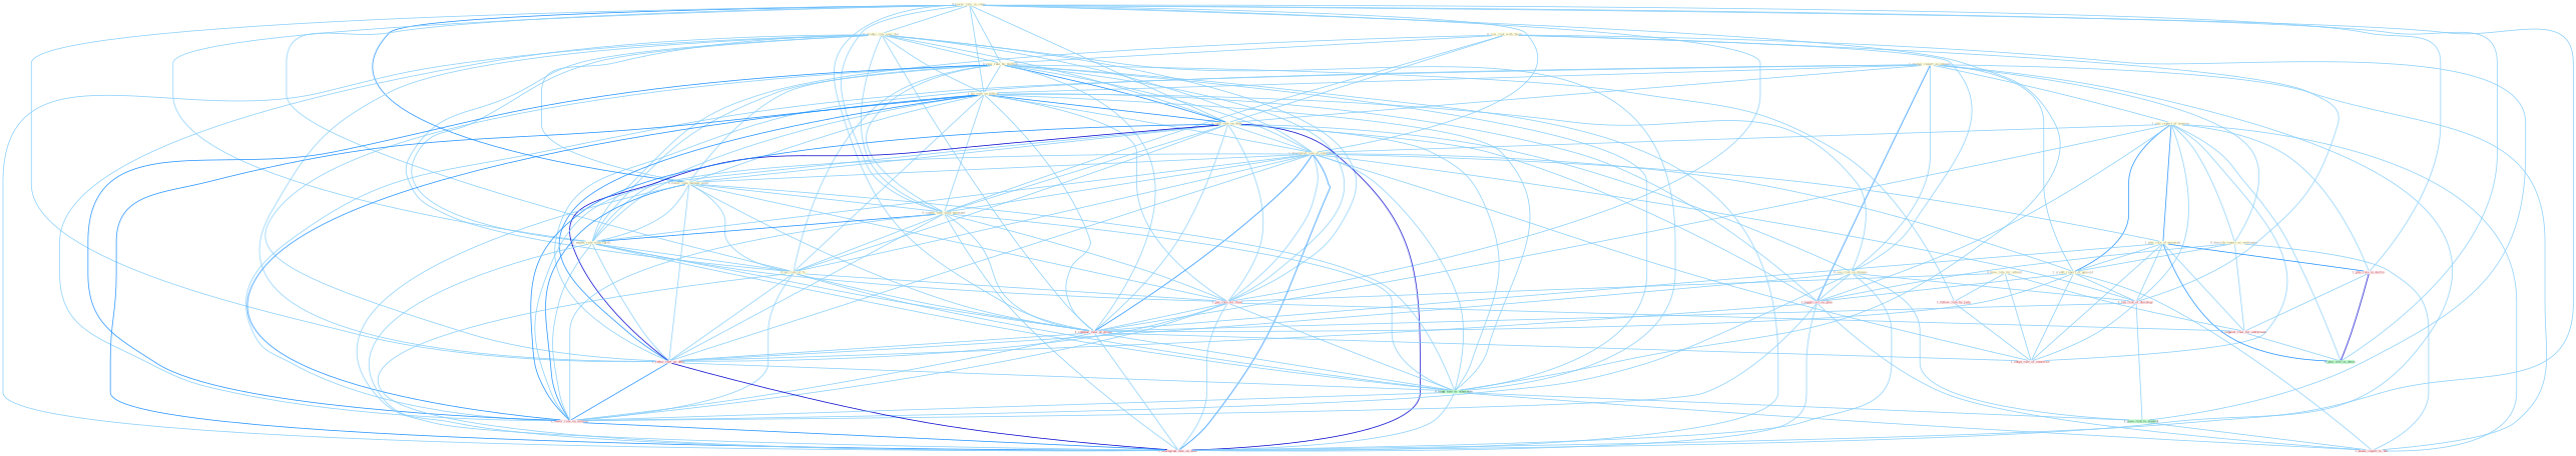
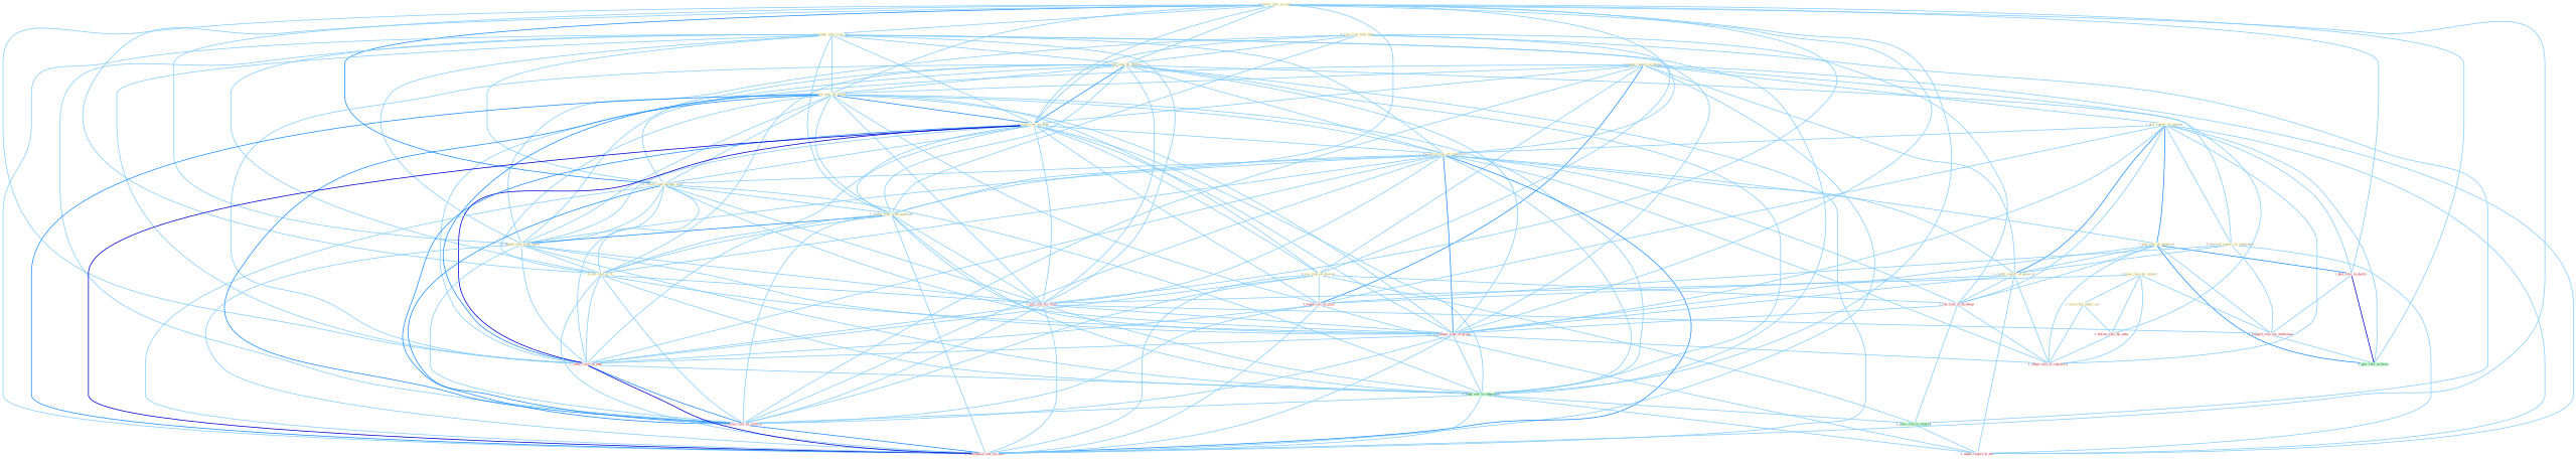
  graph {
    node [color="#ffffe0" fixedsize=true fontcolor="#8b7d6b" fontsize=4 shape=polygon style=filled]
    edge [color="#87cefa" w=1]
    "1_prepar_report_on_impact " [height=.06 width=.5]
    "0_rais_risk_with_them " [height=.06 width=.5]
    "0_lower_rate_in_come " [height=.06 width=.5]
    "0_produc_rate_over_dai " [height=.06 width=.5]
    "1_plai_report_of_tension " [height=.06 width=.5]
    "0_rais_rate_by_million " [height=.06 width=.5]
    "1_fix_rate_on_billion " [height=.06 width=.5]
    "0_rais_rate_on_debt " [height=.06 width=.5]
    "1_downgrad_rate_of_subsidiari " [height=.06 width=.5]
    "1_plai_role_of_messiah " [height=.06 width=.5]
    "0_lower_rate_becaus_level " [height=.06 width=.5]
    "0_have_rule_for_attend " [height=.06 width=.5]
    "0_describ_report_as_entitynam " [height=.06 width=.5]
    "1_credit_report_of_genocid " [height=.06 width=.5]
    "0_confus_rate_with_payment " [height=.06 width=.5]
    "0_see_risk_on_dimens " [height=.06 width=.5]
    "0_negoti_rate_with_thrift " [height=.06 width=.5]
+   "1_issu_rule_under_act " [height=.06 width=.5]
    "0_set_rate_at_% " [height=.06 width=.5]
    "1_run_risk_of_disintegr " [color="#fff0f5" fontcolor="#b22222" height=.06 width=.5]
    "1_plai_role_in_declin " [color="#fff0f5" fontcolor="#b22222" height=.06 width=.5]
    n22 [color="#fff0f5" fontcolor="#b22222" height=.06 label="1_suppli_act_on_plan" width=.5]
    "1_pai_rate_for_fund " [color="#fff0f5" fontcolor="#b22222" height=.06 width=.5]
    "1_follow_rule_by_judg " [color="#fff0f5" fontcolor="#b22222" height=.06 width=.5]
    "1_compar_rate_of_group " [color="#fff0f5" fontcolor="#b22222" height=.06 width=.5]
    "1_reduc_rate_on_debt " [color="#fff0f5" fontcolor="#b22222" height=.06 width=.5]
    "1_support_role_for_entitynam " [color="#fff0f5" fontcolor="#b22222" height=.06 width=.5]
    "1_adopt_rule_of_construct " [color="#fff0f5" fontcolor="#b22222" height=.06 width=.5]
    "1_lower_rate_on_million " [color="#fff0f5" fontcolor="#b22222" height=.06 width=.5]
    "1_downgrad_rate_on_debt " [color="#fff0f5" fontcolor="#b22222" height=.06 width=.5]
    "1_make_report_to_the " [color="#fff0f5" fontcolor="#b22222" height=.06 width=.5]
    "1_pose_risk_to_student " [color="#BDFCC9" fontcolor="#2f4f4f" height=.06 width=.5]
    "0_nudg_rate_to_othernum " [color="#BDFCC9" fontcolor="#2f4f4f" height=.06 width=.5]
    "0_plai_role_in_decis " [color="#BDFCC9" fontcolor="#2f4f4f" height=.06 width=.5]
    subgraph sub_1 {
      "1_prepar_report_on_impact "
      "0_rais_risk_with_them "
      "0_lower_rate_in_come "
      "0_produc_rate_over_dai "
      "1_plai_report_of_tension "
      "0_rais_rate_by_million "
      "1_fix_rate_on_billion "
      "0_rais_rate_on_debt "
      "1_downgrad_rate_of_subsidiari "
      "1_plai_role_of_messiah "
      "0_lower_rate_becaus_level "
      "0_have_rule_for_attend "
      "0_describ_report_as_entitynam "
      "1_credit_report_of_genocid "
      "0_confus_rate_with_payment "
      "0_see_risk_on_dimens "
      "0_negoti_rate_with_thrift "
+     "1_issu_rule_under_act "
      "0_set_rate_at_% "
    }
    subgraph sub_2 {
      "1_run_risk_of_disintegr "
      "1_plai_role_in_declin "
      n22
      "1_pai_rate_for_fund "
      "1_follow_rule_by_judg "
      "1_compar_rate_of_group "
      "1_reduc_rate_on_debt "
      "1_support_role_for_entitynam "
      "1_adopt_rule_of_construct "
      "1_lower_rate_on_million "
      "1_downgrad_rate_on_debt "
      "1_make_report_to_the "
    }
    "1_prepar_report_on_impact " -- "1_plai_report_of_tension "
    "1_prepar_report_on_impact " -- "1_fix_rate_on_billion "
    "1_prepar_report_on_impact " -- "0_rais_rate_on_debt "
    "1_prepar_report_on_impact " -- "0_describ_report_as_entitynam "
    "1_prepar_report_on_impact " -- "1_credit_report_of_genocid "
    "1_prepar_report_on_impact " -- "0_see_risk_on_dimens "
    "1_prepar_report_on_impact " -- n22 [color="#1e90ff" w=2]
    "1_prepar_report_on_impact " -- "1_reduc_rate_on_debt "
    "1_prepar_report_on_impact " -- "1_lower_rate_on_million "
    "1_prepar_report_on_impact " -- "1_downgrad_rate_on_debt "
    "1_prepar_report_on_impact " -- "1_make_report_to_the "
    "0_rais_risk_with_them " -- "0_rais_rate_by_million "
    "0_rais_risk_with_them " -- "0_rais_rate_on_debt "
    "0_rais_risk_with_them " -- "0_confus_rate_with_payment "
    "0_rais_risk_with_them " -- "0_see_risk_on_dimens "
    "0_rais_risk_with_them " -- "0_negoti_rate_with_thrift "
    "0_rais_risk_with_them " -- "1_run_risk_of_disintegr "
    "0_rais_risk_with_them " -- "1_pose_risk_to_student "
    "0_lower_rate_in_come " -- "0_produc_rate_over_dai "
    "0_lower_rate_in_come " -- "0_rais_rate_by_million "
    "0_lower_rate_in_come " -- "1_fix_rate_on_billion "
    "0_lower_rate_in_come " -- "0_rais_rate_on_debt "
    "0_lower_rate_in_come " -- "1_downgrad_rate_of_subsidiari "
    "0_lower_rate_in_come " -- "0_lower_rate_becaus_level " [color="#1e90ff" w=2]
    "0_lower_rate_in_come " -- "0_confus_rate_with_payment "
    "0_lower_rate_in_come " -- "0_negoti_rate_with_thrift "
    "0_lower_rate_in_come " -- "0_set_rate_at_% "
    "0_lower_rate_in_come " -- "1_plai_role_in_declin "
    "0_lower_rate_in_come " -- "1_pai_rate_for_fund "
    "0_lower_rate_in_come " -- "1_compar_rate_of_group "
    "0_lower_rate_in_come " -- "1_reduc_rate_on_debt "
    "0_lower_rate_in_come " -- "1_downgrad_rate_on_debt "
    "0_lower_rate_in_come " -- "0_nudg_rate_to_othernum "
    "0_lower_rate_in_come " -- "0_plai_role_in_decis "
    "0_produc_rate_over_dai " -- "0_rais_rate_by_million "
    "0_produc_rate_over_dai " -- "1_fix_rate_on_billion "
    "0_produc_rate_over_dai " -- "0_rais_rate_on_debt "
    "0_produc_rate_over_dai " -- "1_downgrad_rate_of_subsidiari "
    "0_produc_rate_over_dai " -- "0_lower_rate_becaus_level "
    "0_produc_rate_over_dai " -- "0_confus_rate_with_payment "
    "0_produc_rate_over_dai " -- "0_negoti_rate_with_thrift "
    "0_produc_rate_over_dai " -- "0_set_rate_at_% "
    "0_produc_rate_over_dai " -- "1_pai_rate_for_fund "
    "0_produc_rate_over_dai " -- "1_compar_rate_of_group "
    "0_produc_rate_over_dai " -- "1_reduc_rate_on_debt "
    "0_produc_rate_over_dai " -- "1_lower_rate_on_million "
    "0_produc_rate_over_dai " -- "1_downgrad_rate_on_debt "
    "0_produc_rate_over_dai " -- "0_nudg_rate_to_othernum "
    "1_plai_report_of_tension " -- "1_downgrad_rate_of_subsidiari "
    "1_plai_report_of_tension " -- "1_plai_role_of_messiah " [color="#1e90ff" w=2]
    "1_plai_report_of_tension " -- "0_describ_report_as_entitynam "
    "1_plai_report_of_tension " -- "1_credit_report_of_genocid " [color="#1e90ff" w=2]
    "1_plai_report_of_tension " -- "1_run_risk_of_disintegr "
    "1_plai_report_of_tension " -- "1_plai_role_in_declin "
    "1_plai_report_of_tension " -- n22
    "1_plai_report_of_tension " -- "1_compar_rate_of_group "
    "1_plai_report_of_tension " -- "1_adopt_rule_of_construct "
    "1_plai_report_of_tension " -- "1_make_report_to_the "
    "1_plai_report_of_tension " -- "0_plai_role_in_decis "
    "0_rais_rate_by_million " -- "1_fix_rate_on_billion "
    "0_rais_rate_by_million " -- "0_rais_rate_on_debt " [color="#1e90ff" w=2]
    "0_rais_rate_by_million " -- "1_downgrad_rate_of_subsidiari "
    "0_rais_rate_by_million " -- "0_lower_rate_becaus_level "
    "0_rais_rate_by_million " -- "0_confus_rate_with_payment "
    "0_rais_rate_by_million " -- "0_negoti_rate_with_thrift "
    "0_rais_rate_by_million " -- "0_set_rate_at_% "
    "0_rais_rate_by_million " -- "1_pai_rate_for_fund "
    "0_rais_rate_by_million " -- "1_follow_rule_by_judg "
    "0_rais_rate_by_million " -- "1_compar_rate_of_group "
    "0_rais_rate_by_million " -- "1_reduc_rate_on_debt "
-   "0_rais_rate_by_million " -- "1_lower_rate_on_million " [color="#1e90ff" w=2]
    "0_rais_rate_by_million " -- "1_downgrad_rate_on_debt "
    "0_rais_rate_by_million " -- "0_nudg_rate_to_othernum "
    "1_fix_rate_on_billion " -- "0_rais_rate_on_debt " [color="#1e90ff" w=2]
    "1_fix_rate_on_billion " -- "1_downgrad_rate_of_subsidiari "
    "1_fix_rate_on_billion " -- "0_lower_rate_becaus_level "
    "1_fix_rate_on_billion " -- "0_confus_rate_with_payment "
    "1_fix_rate_on_billion " -- "0_see_risk_on_dimens "
    "1_fix_rate_on_billion " -- "0_negoti_rate_with_thrift "
    "1_fix_rate_on_billion " -- "0_set_rate_at_% "
    "1_fix_rate_on_billion " -- n22
    "1_fix_rate_on_billion " -- "1_pai_rate_for_fund "
    "1_fix_rate_on_billion " -- "1_compar_rate_of_group "
    "1_fix_rate_on_billion " -- "1_reduc_rate_on_debt " [color="#1e90ff" w=2]
    "1_fix_rate_on_billion " -- "1_lower_rate_on_million " [color="#1e90ff" w=2]
    "1_fix_rate_on_billion " -- "1_downgrad_rate_on_debt " [color="#1e90ff" w=2]
    "1_fix_rate_on_billion " -- "0_nudg_rate_to_othernum "
    "0_rais_rate_on_debt " -- "1_downgrad_rate_of_subsidiari "
    "0_rais_rate_on_debt " -- "0_lower_rate_becaus_level "
    "0_rais_rate_on_debt " -- "0_confus_rate_with_payment "
    "0_rais_rate_on_debt " -- "0_see_risk_on_dimens "
    "0_rais_rate_on_debt " -- "0_negoti_rate_with_thrift "
    "0_rais_rate_on_debt " -- "0_set_rate_at_% "
    "0_rais_rate_on_debt " -- n22
    "0_rais_rate_on_debt " -- "1_pai_rate_for_fund "
    "0_rais_rate_on_debt " -- "1_compar_rate_of_group "
    "0_rais_rate_on_debt " -- "1_reduc_rate_on_debt " [color="#0000cd" w=3]
    "0_rais_rate_on_debt " -- "1_lower_rate_on_million " [color="#1e90ff" w=2]
    "0_rais_rate_on_debt " -- "1_downgrad_rate_on_debt " [color="#0000cd" w=3]
    "0_rais_rate_on_debt " -- "0_nudg_rate_to_othernum "
    "1_downgrad_rate_of_subsidiari " -- "1_plai_role_of_messiah "
    "1_downgrad_rate_of_subsidiari " -- "0_lower_rate_becaus_level "
    "1_downgrad_rate_of_subsidiari " -- "1_credit_report_of_genocid "
    "1_downgrad_rate_of_subsidiari " -- "0_confus_rate_with_payment "
    "1_downgrad_rate_of_subsidiari " -- "0_negoti_rate_with_thrift "
    "1_downgrad_rate_of_subsidiari " -- "0_set_rate_at_% "
    "1_downgrad_rate_of_subsidiari " -- "1_run_risk_of_disintegr "
    "1_downgrad_rate_of_subsidiari " -- "1_pai_rate_for_fund "
    "1_downgrad_rate_of_subsidiari " -- "1_compar_rate_of_group " [color="#1e90ff" w=2]
    "1_downgrad_rate_of_subsidiari " -- "1_reduc_rate_on_debt "
    "1_downgrad_rate_of_subsidiari " -- "1_adopt_rule_of_construct "
    "1_downgrad_rate_of_subsidiari " -- "1_lower_rate_on_million "
    "1_downgrad_rate_of_subsidiari " -- "1_downgrad_rate_on_debt " [color="#1e90ff" w=2]
    "1_downgrad_rate_of_subsidiari " -- "0_nudg_rate_to_othernum "
    "1_plai_role_of_messiah " -- "1_credit_report_of_genocid "
    "1_plai_role_of_messiah " -- "1_run_risk_of_disintegr "
    "1_plai_role_of_messiah " -- "1_plai_role_in_declin " [color="#1e90ff" w=2]
    "1_plai_role_of_messiah " -- "1_compar_rate_of_group "
    "1_plai_role_of_messiah " -- "1_support_role_for_entitynam "
    "1_plai_role_of_messiah " -- "1_adopt_rule_of_construct "
    "1_plai_role_of_messiah " -- "0_plai_role_in_decis " [color="#1e90ff" w=2]
    "0_lower_rate_becaus_level " -- "0_confus_rate_with_payment "
    "0_lower_rate_becaus_level " -- "0_negoti_rate_with_thrift "
    "0_lower_rate_becaus_level " -- "0_set_rate_at_% "
    "0_lower_rate_becaus_level " -- "1_pai_rate_for_fund "
    "0_lower_rate_becaus_level " -- "1_compar_rate_of_group "
    "0_lower_rate_becaus_level " -- "1_reduc_rate_on_debt "
    "0_lower_rate_becaus_level " -- "1_lower_rate_on_million " [color="#1e90ff" w=2]
    "0_lower_rate_becaus_level " -- "1_downgrad_rate_on_debt "
    "0_lower_rate_becaus_level " -- "0_nudg_rate_to_othernum "
+   "0_have_rule_for_attend " -- "1_issu_rule_under_act "
    "0_have_rule_for_attend " -- "1_pai_rate_for_fund "
    "0_have_rule_for_attend " -- "1_follow_rule_by_judg "
    "0_have_rule_for_attend " -- "1_support_role_for_entitynam "
    "0_have_rule_for_attend " -- "1_adopt_rule_of_construct "
    "0_describ_report_as_entitynam " -- "1_credit_report_of_genocid "
    "0_describ_report_as_entitynam " -- n22
    "0_describ_report_as_entitynam " -- "1_support_role_for_entitynam "
    "0_describ_report_as_entitynam " -- "1_make_report_to_the "
    "1_credit_report_of_genocid " -- "1_run_risk_of_disintegr "
    "1_credit_report_of_genocid " -- n22
    "1_credit_report_of_genocid " -- "1_compar_rate_of_group "
    "1_credit_report_of_genocid " -- "1_adopt_rule_of_construct "
    "1_credit_report_of_genocid " -- "1_make_report_to_the "
    "0_confus_rate_with_payment " -- "0_negoti_rate_with_thrift " [color="#1e90ff" w=2]
    "0_confus_rate_with_payment " -- "0_set_rate_at_% "
    "0_confus_rate_with_payment " -- "1_pai_rate_for_fund "
    "0_confus_rate_with_payment " -- "1_compar_rate_of_group "
    "0_confus_rate_with_payment " -- "1_reduc_rate_on_debt "
    "0_confus_rate_with_payment " -- "1_lower_rate_on_million "
    "0_confus_rate_with_payment " -- "1_downgrad_rate_on_debt "
    "0_confus_rate_with_payment " -- "0_nudg_rate_to_othernum "
    "0_see_risk_on_dimens " -- "1_run_risk_of_disintegr "
    "0_see_risk_on_dimens " -- n22
    "0_see_risk_on_dimens " -- "1_reduc_rate_on_debt "
    "0_see_risk_on_dimens " -- "1_lower_rate_on_million "
    "0_see_risk_on_dimens " -- "1_downgrad_rate_on_debt "
    "0_see_risk_on_dimens " -- "1_pose_risk_to_student "
    "0_negoti_rate_with_thrift " -- "0_set_rate_at_% "
    "0_negoti_rate_with_thrift " -- "1_pai_rate_for_fund "
    "0_negoti_rate_with_thrift " -- "1_compar_rate_of_group "
    "0_negoti_rate_with_thrift " -- "1_reduc_rate_on_debt "
    "0_negoti_rate_with_thrift " -- "1_lower_rate_on_million "
    "0_negoti_rate_with_thrift " -- "1_downgrad_rate_on_debt "
    "0_negoti_rate_with_thrift " -- "0_nudg_rate_to_othernum "
+   "1_issu_rule_under_act " -- "1_follow_rule_by_judg "
+   "1_issu_rule_under_act " -- "1_adopt_rule_of_construct "
    "0_set_rate_at_% " -- "1_pai_rate_for_fund "
    "0_set_rate_at_% " -- "1_compar_rate_of_group "
    "0_set_rate_at_% " -- "1_reduc_rate_on_debt "
    "0_set_rate_at_% " -- "1_lower_rate_on_million "
    "0_set_rate_at_% " -- "1_downgrad_rate_on_debt "
    "0_set_rate_at_% " -- "0_nudg_rate_to_othernum "
    "1_run_risk_of_disintegr " -- "1_compar_rate_of_group "
    "1_run_risk_of_disintegr " -- "1_adopt_rule_of_construct "
    "1_run_risk_of_disintegr " -- "1_pose_risk_to_student "
    "1_plai_role_in_declin " -- "1_support_role_for_entitynam "
    "1_plai_role_in_declin " -- "0_plai_role_in_decis " [color="#0000cd" w=3]
    n22 -- "1_reduc_rate_on_debt "
    n22 -- "1_lower_rate_on_million "
    n22 -- "1_downgrad_rate_on_debt "
    n22 -- "1_make_report_to_the "
    "1_pai_rate_for_fund " -- "1_compar_rate_of_group "
    "1_pai_rate_for_fund " -- "1_reduc_rate_on_debt "
    "1_pai_rate_for_fund " -- "1_support_role_for_entitynam "
    "1_pai_rate_for_fund " -- "1_lower_rate_on_million "
    "1_pai_rate_for_fund " -- "1_downgrad_rate_on_debt "
    "1_pai_rate_for_fund " -- "0_nudg_rate_to_othernum "
    "1_follow_rule_by_judg " -- "1_adopt_rule_of_construct "
    "1_compar_rate_of_group " -- "1_reduc_rate_on_debt "
    "1_compar_rate_of_group " -- "1_adopt_rule_of_construct "
    "1_compar_rate_of_group " -- "1_lower_rate_on_million "
    "1_compar_rate_of_group " -- "1_downgrad_rate_on_debt "
    "1_compar_rate_of_group " -- "0_nudg_rate_to_othernum "
    "1_reduc_rate_on_debt " -- "1_lower_rate_on_million " [color="#1e90ff" w=2]
    "1_reduc_rate_on_debt " -- "1_downgrad_rate_on_debt " [color="#0000cd" w=3]
    "1_reduc_rate_on_debt " -- "0_nudg_rate_to_othernum "
    "1_support_role_for_entitynam " -- "0_plai_role_in_decis "
    "1_lower_rate_on_million " -- "1_downgrad_rate_on_debt " [color="#1e90ff" w=2]
    "1_pose_risk_to_student " -- "1_make_report_to_the "
    "0_nudg_rate_to_othernum " -- "1_lower_rate_on_million "
    "0_nudg_rate_to_othernum " -- "1_downgrad_rate_on_debt "
    "0_nudg_rate_to_othernum " -- "1_make_report_to_the "
    "0_nudg_rate_to_othernum " -- "1_pose_risk_to_student "
  }
